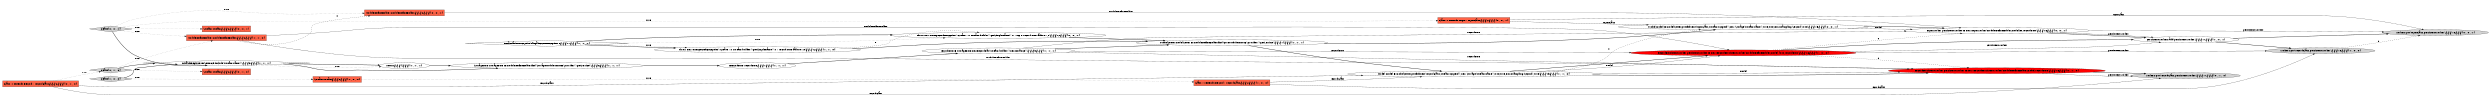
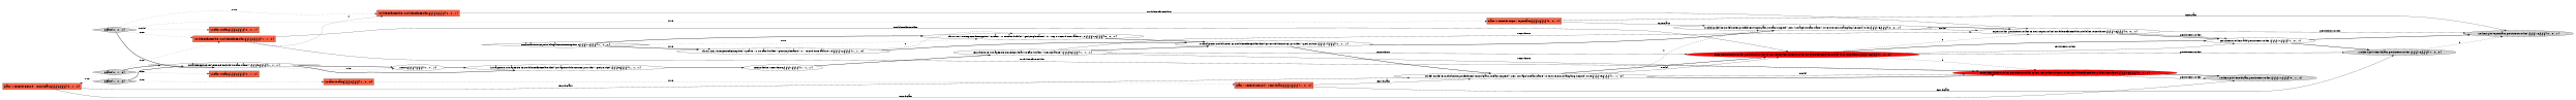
  digraph {
    rankdir=LR
    node [fillcolor=white shape=ellipse style=filled]
    edge [style=bold]
    n1 [label="recordDAO = storageDAO.newRecordDao(stream.builder().newInstance())@@@9@@@['1', '1', '1']"]
    n2 [label="IModelSetter modelSetter = moduleDefineHolder.find(CoreModule.NAME).provider().getService()@@@14@@@['1', '1', '1']"]
    n3 [label="TopNWorker persistentWorker = new TopNWorker(moduleDefineHolder,model,50,recordDAO)@@@16@@@['0', '0', '1']"]
    n4 [fillcolor=red label="RecordPersistentWorker persistentWorker = new RecordPersistentWorker(moduleDefineHolder,model,4000,recordDAO)@@@16@@@['1', '0', '0']"]
    n5 [fillcolor=red label="RecordPersistentWorker persistentWorker = new RecordPersistentWorker(moduleDefineHolder,model,recordDAO)@@@16@@@['0', '1', '0']"]
    n6 [label="Model model = modelSetter.putIfAbsent(recordClass,stream.scopeId(),new Storage(stream.name(),true,true,Downsampling.Second),true)@@@15@@@['1', '1', '0']"]
    n7 [label="Model model = modelSetter.putIfAbsent(topNClass,stream.scopeId(),new Storage(stream.name(),true,true,Downsampling.Second),true)@@@15@@@['0', '0', '1']"]
    n8 [label="persistentWorkers.add(persistentWorker)@@@17@@@['1', '0', '1']"]
    n9 [fillcolor=lightgray label="workers.put(topNClass,persistentWorker)@@@18@@@['0', '0', '1']"]
    n10 [fillcolor=lightgray label="workers.put(recordClass,persistentWorker)@@@18@@@['1', '0', '0']"]
    n11 [fillcolor=lightgray label="workers.put(recordClass,persistentWorker)@@@17@@@['0', '1', '0']"]
    n12 [fillcolor=tomato label="Class<? extends Record> recordClass@@@2@@@['1', '0', '0']" shape=box]
    n13 [fillcolor=tomato label="Stream stream@@@2@@@['1', '0', '0']" shape=box]
    n14 [label="StorageDAO storageDAO = moduleDefineHolder.find(StorageModule.NAME).provider().getService()@@@6@@@['1', '1', '1']"]
    n15 [label="IRecordDAO recordDAO@@@7@@@['1', '1', '1']"]
    n16 [fillcolor=tomato label="ModuleDefineHolder moduleDefineHolder@@@2@@@['1', '1', '0']" shape=box]
    n17 [fillcolor=tomato label="ModuleDefineHolder moduleDefineHolder@@@2@@@['0', '0', '1']" shape=box]
    n18 [fillcolor=lightgray label="create['0', '0', '1']" shape=diamond]
    n19 [fillcolor=tomato label="Class<? extends TopN> topNClass@@@2@@@['0', '0', '1']" shape=box]
    n20 [fillcolor=tomato label="Stream stream@@@2@@@['0', '0', '1']" shape=box]
    n21 [label="DisableRegister.INSTANCE.include(stream.name())@@@3@@@['1', '1', '1']" shape=diamond]
    n22 [label="return@@@4@@@['1', '1', '1']"]
    n23 [label="throw new UnexpectedException(\"Create \" + stream.builder().getSimpleName() + \" top n record DAO failure.\",e)@@@12@@@['0', '0', '1']"]
    n24 [fillcolor=tomato label="Class<? extends Record> recordClass@@@2@@@['0', '1', '0']" shape=box]
    n25 [label="InstantiationException|IllegalAccessException e@@@11@@@['1', '1', '1']" shape=diamond]
    n26 [label="throw new UnexpectedException(\"Create \" + stream.builder().getSimpleName() + \" record DAO failure.\",e)@@@12@@@['1', '1', '0']"]
    n27 [fillcolor=lightgray label="create['0', '1', '0']" shape=diamond]
    n28 [fillcolor=tomato label="Stream stream@@@2@@@['0', '1', '0']" shape=box]
    n29 [fillcolor=lightgray label="create['1', '0', '0']" shape=diamond]
    n1 -> n2
    n1 -> n3 [label=recordDAO style=solid]
    n1 -> n4 [label=recordDAO style=solid]
    n1 -> n5 [label=recordDAO style=solid]
    n2 -> n6
    n2 -> n7
    n3 -> n8 [label=persistentWorker style=solid]
    n3 -> n8
    n3 -> n9 [label=persistentWorker style=solid]
    n4 -> n3 [label=0 style=dashed]
    n4 -> n5 [label=0 style=dashed]
    n4 -> n8 [label=persistentWorker style=solid]
    n4 -> n8
    n4 -> n10 [label=persistentWorker style=solid]
    n5 -> n11
    n5 -> n11 [label=persistentWorker style=solid]
    n6 -> n4
    n6 -> n4 [label=model style=solid]
    n6 -> n5 [label=model style=solid]
    n6 -> n5
    n6 -> n7 [label=0 style=dashed]
    n7 -> n3 [label=model style=solid]
    n7 -> n3
    n8 -> n9
    n8 -> n10
    n10 -> n9 [label=0 style=dashed]
    n12 -> n6 [label=recordClass style=solid]
    n12 -> n10 [label=recordClass style=solid]
    n13 -> n12 [label=true style=dotted]
    n14 -> n15
    n15 -> n1
    n16 -> n4 [label=moduleDefineHolder style=solid]
    n16 -> n5 [label=moduleDefineHolder style=solid]
    n16 -> n17 [label=0 style=dashed]
    n17 -> n3 [label=moduleDefineHolder style=solid]
    n18 -> n16 [label=true style=dotted]
    n18 -> n17 [label=true style=dotted]
    n18 -> n19 [label=true style=dotted]
-   n18 -> n20 [label=true style=dotted]
+   n18 -> n20 [label=model style=dotted]
    n18 -> n21
    n19 -> n7 [label=topNClass style=solid]
    n19 -> n9 [label=topNClass style=solid]
    n21 -> n14
    n21 -> n22 [label=true style=dotted]
    n21 -> n22
    n22 -> n14
    n23 -> n2
    n24 -> n6 [label=recordClass style=solid]
    n24 -> n11 [label=recordClass style=solid]
    n25 -> n23
    n25 -> n23 [label=true style=dotted]
    n25 -> n26 [label=true style=dotted]
    n25 -> n26
    n26 -> n2
    n26 -> n23 [label=0 style=dashed]
    n27 -> n16 [label=true style=dotted]
    n27 -> n21
-   n24 -> n27 [label=true style=dotted]
+   n27 -> n24 [label=true style=dotted]
    n27 -> n28 [label=true style=dotted]
    n29 -> n13 [label=true style=dotted]
    n29 -> n21
  }
